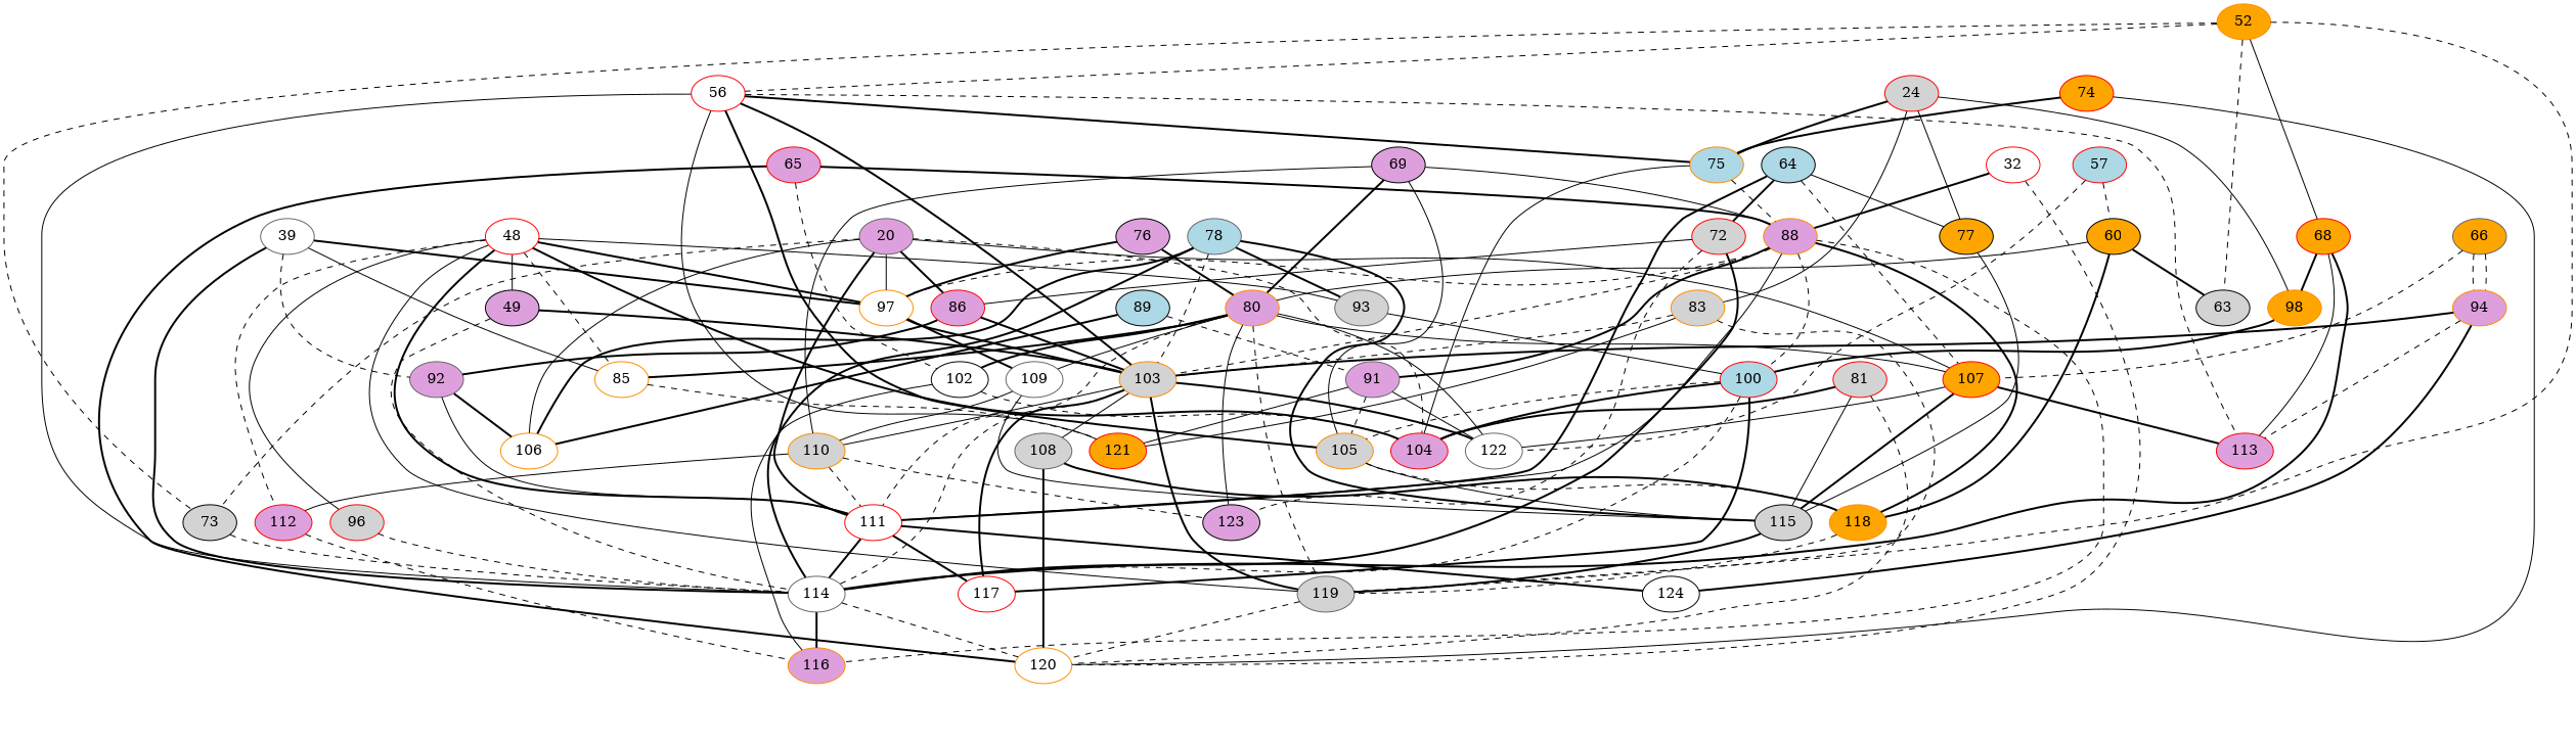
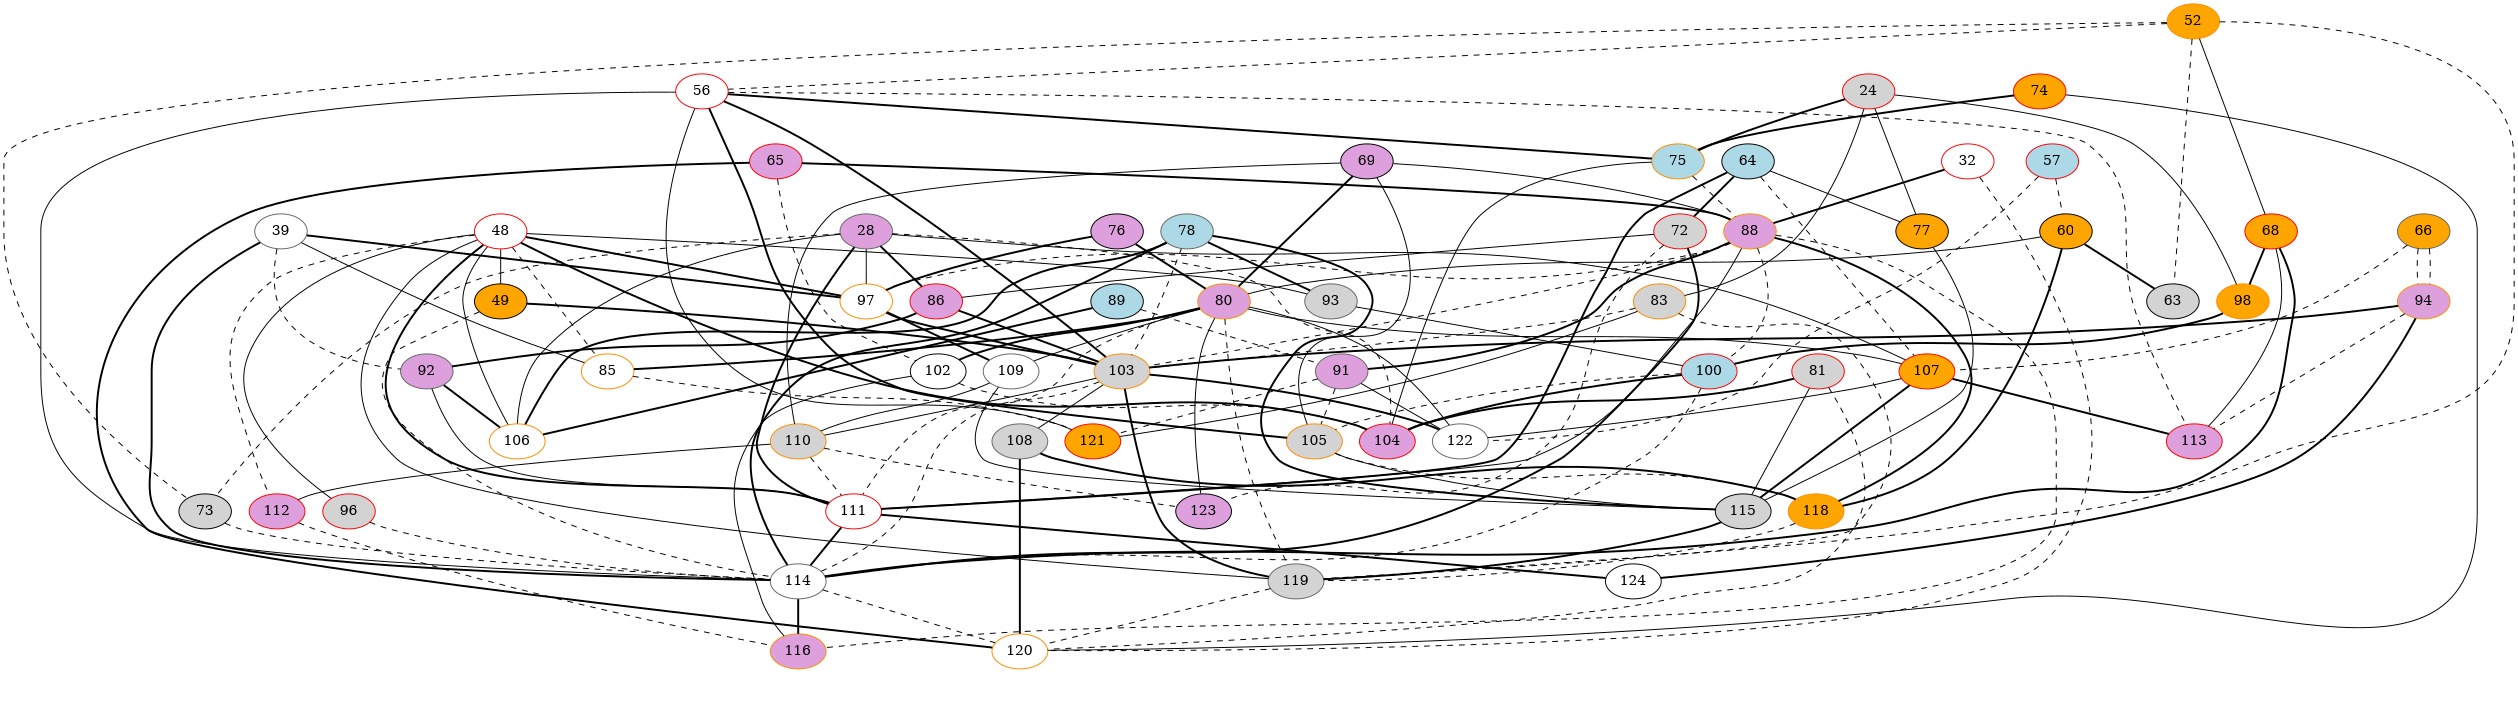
  graph {
    node [color=red fillcolor=plum style=filled]
    edge [style=bold]
    24 [fillcolor=lightgrey]
    75 [color=darkorange fillcolor=lightblue]
    77 [color=black fillcolor=orange super="+45"]
    83 [color=darkorange fillcolor=lightgrey super="+46"]
    98 [color=darkorange fillcolor=orange super="+26"]
    104 [super="+37"]
    88 [color=darkorange super="+11+44+35"]
    115 [color=black fillcolor=lightgrey super="+13"]
    119 [color=gray40 fillcolor=lightgrey super="+90"]
    103 [color=darkorange fillcolor=lightgrey super="+70+101"]
    121 [fillcolor=orange]
    100 [fillcolor=lightblue super="+62"]
    73 [color=black fillcolor=lightgrey super="+51"]
    114 [color=gray40 fillcolor=white super="+95+21+79"]
-   28 [color=gray40 label=20]
+   28 [color=gray40]
    86
    97 [color=darkorange fillcolor=white super="+40"]
    106 [color=darkorange fillcolor=white super="+30"]
    107 [fillcolor=orange super="+16+59"]
    111 [fillcolor=white super="+3+42+58"]
    92 [color=gray40]
    109 [color=gray40 fillcolor=white super="+99"]
    113
    122 [color=gray40 fillcolor=white super="+9"]
    124 [color=black fillcolor=white]
-   117 [fillcolor=white]
    118 [color=darkorange fillcolor=orange]
    91 [color=gray40]
    116 [color=darkorange super="+82"]
    32 [fillcolor=white]
    120 [color=darkorange fillcolor=white super="+6+84"]
    85 [color=darkorange fillcolor=white super="+18"]
    39 [color=gray40 fillcolor=white]
    48 [fillcolor=white super="+20+36"]
-   49 [color=black]
+   49 [color=black fillcolor=orange]
    93 [color=gray40 fillcolor=lightgrey]
    96 [fillcolor=lightgrey]
    112
    110 [color=darkorange fillcolor=lightgrey super="+87"]
    108 [color=gray40 fillcolor=lightgrey super="+17"]
    56 [fillcolor=white super="+41+47"]
    105 [color=darkorange fillcolor=lightgrey super="+23+55"]
    52 [color=darkorange fillcolor=orange]
    63 [color=black fillcolor=lightgrey]
    68 [fillcolor=orange]
    57 [fillcolor=lightblue]
    60 [color=black fillcolor=orange]
    80 [color=darkorange super="+14+33+38"]
    102 [color=black fillcolor=white]
    123 [color=black]
    64 [color=black fillcolor=lightblue super="+25"]
    72 [fillcolor=lightgrey super="+43"]
    65
    66 [color=gray40 fillcolor=orange]
    94 [color=darkorange]
    69 [color=black super="+1"]
    74 [fillcolor=orange]
    76 [color=black]
    78 [color=gray40 fillcolor=lightblue super="+54"]
    81 [fillcolor=lightgrey]
    89 [color=black fillcolor=lightblue]
    24 -- 75
    24 -- 77 [style=solid]
    24 -- 83 [style=solid weight=2]
    24 -- 98 [style=solid]
    75 -- 104 [style=solid]
    75 -- 88 [style=dashed]
    77 -- 115 [style=solid]
    83 -- 119 [style=dashed]
    83 -- 103 [style=dashed]
    83 -- 121 [style=solid]
    98 -- 100
    88 -- 103 [style=dashed weight=2]
    88 -- 100 [style=dashed weight=2]
    88 -- 97 [style=dashed]
    88 -- 111 [style=solid]
    88 -- 118
    88 -- 91
    88 -- 116 [style=dashed weight=2]
    115 -- 119
    119 -- 120 [style=dashed]
    103 -- 119 [weight=2]
    103 -- 114 [style=dashed]
    103 -- 122
-   103 -- 117
    103 -- 110 [style=solid]
    103 -- 108 [style=solid]
    100 -- 104
    100 -- 114 [style=dashed weight=2]
-   100 -- 117
    100 -- 105 [style=dashed weight=2]
    73 -- 114 [style=dashed weight=3]
    114 -- 116 [weight=2]
    114 -- 120 [style=dashed weight=2]
    28 -- 104 [style=dashed]
    28 -- 73 [style=dashed]
    28 -- 86
    28 -- 97 [style=solid weight=2]
    28 -- 106 [style=solid]
    28 -- 107 [style=solid]
    28 -- 111
    86 -- 103
    86 -- 92
    97 -- 103 [weight=2]
    97 -- 109
    107 -- 115
    107 -- 113
    107 -- 122 [style=solid]
    111 -- 114 [weight=2]
    111 -- 124
-   111 -- 117
    92 -- 106
    92 -- 111 [style=solid]
    109 -- 115 [style=solid weight=2]
    109 -- 110 [style=solid]
    118 -- 119 [style=dashed]
-   91 -- 121 [style=solid]
+   91 -- 121 [style=dashed]
    91 -- 122 [style=solid weight=2]
    91 -- 105 [style=dashed]
    32 -- 88
    32 -- 120 [style=dashed]
    85 -- 121 [style=dashed]
    39 -- 114
    39 -- 97
    39 -- 92 [style=dashed]
    39 -- 85 [style=solid]
    48 -- 104
    48 -- 119 [style=solid]
    48 -- 97 [weight=2]
+   48 -- 106 [style=solid]
    48 -- 111
    48 -- 85 [style=dashed]
    48 -- 49 [style=solid weight=2]
    48 -- 93 [style=solid]
    48 -- 96 [style=solid]
    48 -- 112 [style=dashed]
    49 -- 103 [weight=2]
    49 -- 114 [style=dashed]
    93 -- 100 [style=solid]
    96 -- 114 [style=dashed]
    112 -- 116 [style=dashed]
    110 -- 111 [style=dashed weight=2]
    110 -- 112 [style=solid]
    110 -- 123 [style=dashed]
    108 -- 118
    108 -- 120 [weight=3]
    56 -- 75
    56 -- 103
    56 -- 121 [style=solid]
    56 -- 114 [style=solid weight=2]
    56 -- 113 [style=dashed]
    56 -- 105 [weight=2]
    105 -- 115 [style=solid]
    105 -- 118 [style=dashed]
    52 -- 119 [style=dashed]
    52 -- 73 [style=dashed]
    52 -- 56 [style=dashed]
    52 -- 63 [style=dashed]
    52 -- 68 [style=solid]
    68 -- 98
    68 -- 114
    68 -- 113 [style=solid]
    57 -- 122 [style=dashed]
    57 -- 60 [style=dashed]
    60 -- 118
    60 -- 63
    60 -- 80 [style=solid]
    80 -- 119 [style=dashed weight=2]
    80 -- 107 [style=solid]
    80 -- 111 [style=dashed weight=3]
    80 -- 109 [style=solid]
    80 -- 122 [style=solid]
    80 -- 85 [weight=3]
    80 -- 102
    80 -- 123 [style=solid]
    102 -- 104 [style=dashed]
    102 -- 116 [style=solid weight=2]
    64 -- 77 [style=solid]
    64 -- 107 [style=dashed]
    64 -- 111 [weight=2]
    64 -- 72
    72 -- 114 [weight=2]
    72 -- 86 [style=solid]
    72 -- 123 [style=dashed]
    65 -- 88
    65 -- 120
    65 -- 102 [style=dashed]
    66 -- 107 [style=dashed]
    66 -- 94 [style=dashed]
    66 -- 94 [style=dashed]
    94 -- 103
    94 -- 113 [style=dashed]
    94 -- 124
    69 -- 88 [style=solid]
    69 -- 110 [style=solid]
    69 -- 105 [style=solid]
    69 -- 80
    74 -- 75
    74 -- 120 [style=solid]
    76 -- 97
    76 -- 80
    78 -- 115
    78 -- 103 [style=dashed]
    78 -- 114
    78 -- 106
    78 -- 93
    81 -- 104
    81 -- 115 [style=solid]
    81 -- 120 [style=dashed]
    89 -- 106
    89 -- 91 [style=dashed]
  }
